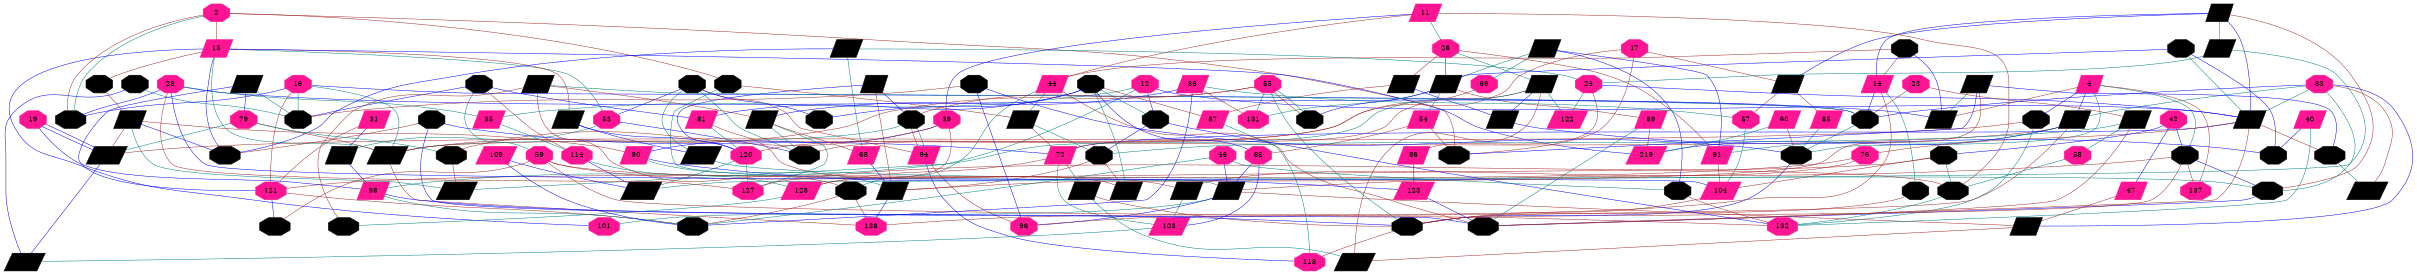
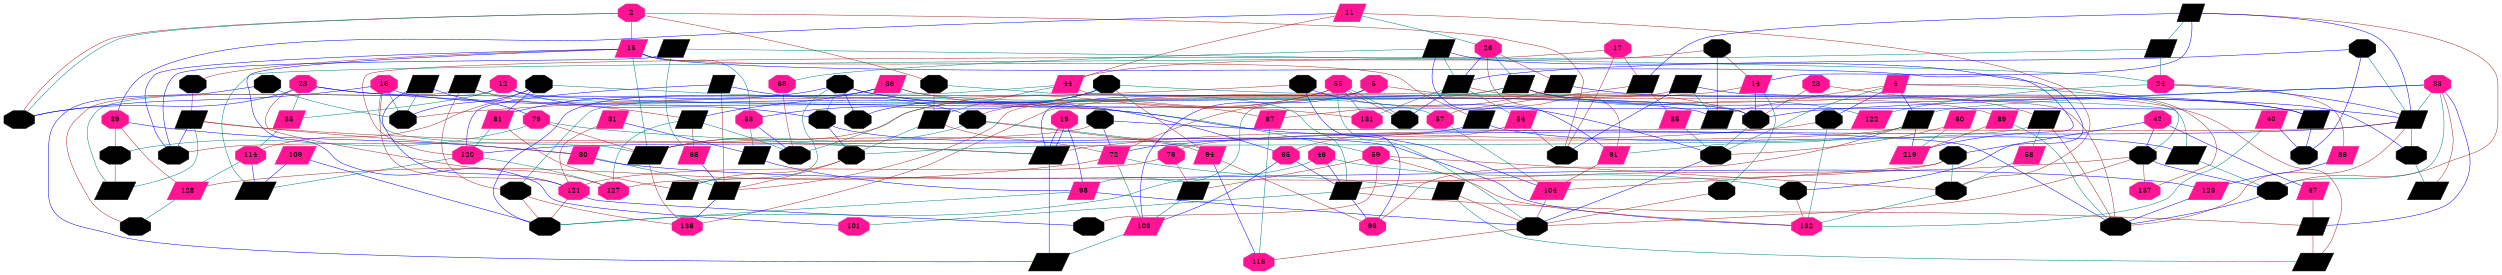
  graph {
    node [color=black shape=octagon style=filled]
    edge [color=brown]
    1 [shape=parallelogram]
    75
    93 [shape=parallelogram]
    120 [color=deeppink]
    94 [color=deeppink shape=parallelogram]
    111 [shape=parallelogram]
    136 [color=deeppink]
    139 [shape=parallelogram]
    127 [color=deeppink]
    2 [color=deeppink]
    8
    15 [color=deeppink shape=parallelogram]
    102
    117
    49 [shape=parallelogram]
    66 [shape=parallelogram]
    53 [color=deeppink]
    124
    25
    88 [shape=parallelogram]
    101 [color=deeppink]
    n22 [color=deeppink label=219 shape=parallelogram]
    3
    77
    106 [shape=parallelogram]
    108
    63 [shape=parallelogram]
    96 [color=deeppink]
    118 [color=deeppink]
    110
    4 [color=deeppink shape=parallelogram]
    29
    51 [shape=parallelogram]
    64
    67 [shape=parallelogram]
    107
    137 [color=deeppink]
    113 [shape=parallelogram]
    132 [color=deeppink]
    91 [color=deeppink shape=parallelogram]
    112
+   5 [color=deeppink]
    38
    103 [color=deeppink shape=parallelogram]
    130 [shape=parallelogram]
    6
    83
    72 [color=deeppink shape=parallelogram]
    7
    135
    128 [color=deeppink shape=parallelogram]
    95 [shape=parallelogram]
    78
    84 [shape=parallelogram]
    9 [shape=parallelogram]
    14 [color=deeppink shape=parallelogram]
    21 [shape=parallelogram]
    45 [shape=parallelogram]
    61 [shape=parallelogram]
    52
    24 [color=deeppink]
    57 [color=deeppink]
    85 [color=deeppink shape=parallelogram]
    116
    76 [color=deeppink]
    10
    44 [color=deeppink shape=parallelogram]
    134
    11 [color=deeppink shape=parallelogram]
    26 [color=deeppink]
    39 [color=deeppink]
    100
    48 [shape=parallelogram]
    27 [shape=parallelogram]
    43 [shape=parallelogram]
    80 [color=deeppink shape=parallelogram]
    115
    12 [color=deeppink]
    35 [color=deeppink shape=parallelogram]
    71
    125 [shape=parallelogram]
    114 [color=deeppink]
    13 [shape=parallelogram]
    68 [color=deeppink shape=parallelogram]
    86 [color=deeppink shape=parallelogram]
    122 [color=deeppink shape=parallelogram]
    74 [shape=parallelogram]
    16 [color=deeppink]
    121 [color=deeppink]
    138
    126
    17 [color=deeppink]
    18
    59 [color=deeppink]
    81 [color=deeppink shape=parallelogram]
    97 [shape=parallelogram]
    82 [shape=parallelogram]
    19 [color=deeppink]
    98 [color=deeppink shape=parallelogram]
    20 [shape=parallelogram]
    69 [color=deeppink]
    90
    131 [color=deeppink]
    54 [color=deeppink shape=parallelogram]
    89 [color=deeppink shape=parallelogram]
    99
    104 [color=deeppink shape=parallelogram]
    22 [shape=parallelogram]
    62 [shape=parallelogram]
    133
    23 [color=deeppink]
    30 [shape=parallelogram]
-   58 [color=deeppink]
+   58 [color=deeppink shape=parallelogram]
    123 [color=deeppink shape=parallelogram]
    70 [shape=parallelogram]
    87 [color=deeppink shape=parallelogram]
    105 [shape=parallelogram]
    92
    28 [color=deeppink]
    31 [color=deeppink shape=parallelogram]
    32
    33 [color=deeppink]
    129 [shape=parallelogram]
    34 [shape=parallelogram]
    36 [color=deeppink shape=parallelogram]
    37
    40 [color=deeppink shape=parallelogram]
    41
    65 [color=deeppink]
    42 [color=deeppink]
    47 [color=deeppink shape=parallelogram]
    73
    46 [color=deeppink]
    55 [color=deeppink]
    56 [shape=parallelogram]
    79 [color=deeppink]
    60 [color=deeppink shape=parallelogram]
    109 [color=deeppink shape=parallelogram]
    1 -- 75 [color=blue]
    1 -- 93
    1 -- 120 [color=blue]
    75 -- 94
    75 -- 94 [color=teal]
    75 -- 111 [color=teal]
    93 -- 136 [color=blue]
    120 -- 139 [color=teal]
    120 -- 127 [color=teal]
    94 -- 96
    94 -- 118 [color=blue]
    111 -- 136
    2 -- 8
    2 -- 15
    2 -- 102
    2 -- 117
    2 -- 117 [color=teal]
    8 -- 49
    8 -- 66 [color=teal]
    15 -- 111 [color=teal]
    15 -- 53 [color=teal]
    15 -- 124 [color=blue]
    15 -- 25
    15 -- 88
    15 -- 101 [color=blue]
    15 -- n22 [color=blue]
    49 -- 72
    49 -- 78 [color=teal]
    66 -- 101 [color=teal]
    66 -- 96 [color=blue]
    66 -- 84
    53 -- 108 [color=blue]
    53 -- 63 [color=teal]
    25 -- 74
    88 -- 120 [color=blue]
    88 -- 106 [color=blue]
    3 -- 94
    3 -- 53 [color=blue]
    3 -- 77 [color=blue]
    3 -- 106 [color=teal]
    3 -- 108 [color=teal]
    106 -- 110 [color=teal]
    63 -- 98 [color=blue]
    110 -- 135 [color=blue]
    4 -- 29 [color=blue]
    4 -- 51 [color=blue]
    4 -- 64 [color=teal]
    4 -- 67
    4 -- 107 [color=teal]
    4 -- 137
    29 -- 113
    29 -- 132 [color=teal]
    51 -- 111
    51 -- n22 [color=blue]
    51 -- 96
    51 -- 91 [color=teal]
    64 -- 66
    64 -- 110 [color=blue]
    64 -- 137
    64 -- 112
    107 -- 112 [color=blue]
    113 -- 130 [color=blue]
    91 -- 104
    112 -- 118
+   5 -- 113 [color=blue]
+   5 -- 38
+   5 -- 103 [color=blue]
    38 -- 107 [color=teal]
    103 -- 130 [color=teal]
    6 -- 130 [color=blue]
    6 -- 83 [color=teal]
    72 -- 103 [color=teal]
    72 -- 128
    72 -- 95 [color=teal]
    7 -- 124
    7 -- 72 [color=blue]
    7 -- 135 [color=blue]
    128 -- 133 [color=teal]
    95 -- 112
    95 -- 105 [color=teal]
    78 -- 93
    78 -- 82
    84 -- 105
    9 -- 110
    9 -- 14 [color=blue]
    9 -- 21 [color=teal]
    9 -- 45 [color=blue]
    9 -- 61 [color=blue]
    14 -- 136
    14 -- 38 [color=blue]
    14 -- 52 [color=teal]
    21 -- 139 [color=teal]
    21 -- 24 [color=teal]
    45 -- 57
    45 -- 85
    61 -- 72 [color=blue]
    61 -- 135
    61 -- 116
    61 -- 76
    52 -- 112
    24 -- 61 [color=blue]
    24 -- 86
    24 -- 122 [color=teal]
    57 -- 104 [color=teal]
    85 -- 107 [color=teal]
    116 -- 129 [color=teal]
    76 -- 121
    76 -- 97
    10 -- 67 [color=blue]
    10 -- 14
    10 -- 44
    44 -- 49 [color=teal]
    44 -- 135
    44 -- 134 [color=teal]
    134 -- 136
    134 -- 138
    11 -- 44
    11 -- 26 [color=teal]
    11 -- 39 [color=blue]
    11 -- 100
    26 -- 91
    26 -- 48 [color=blue]
    26 -- 27
    26 -- 43 [color=teal]
    39 -- 128
    39 -- 80 [color=blue]
    39 -- 115
    100 -- 132 [color=teal]
    48 -- 131 [color=teal]
    48 -- 54 [color=teal]
    48 -- 89
    48 -- 99 [color=blue]
    27 -- 70 [color=blue]
    27 -- 87
    43 -- 72
    43 -- 122 [color=teal]
    43 -- 98 [color=teal]
    43 -- 70 [color=blue]
    43 -- 105
    80 -- 93 [color=teal]
    80 -- 123 [color=blue]
    115 -- 125
    12 -- 61 [color=blue]
    12 -- 35 [color=teal]
    12 -- 71 [color=blue]
    12 -- 125 [color=teal]
    35 -- 114 [color=teal]
    71 -- 132 [color=blue]
    71 -- 78 [color=blue]
    114 -- 139 [color=blue]
    114 -- 128 [color=teal]
    13 -- 124 [color=blue]
    13 -- 24 [color=teal]
    13 -- 68 [color=teal]
    68 -- 93 [color=blue]
    86 -- 123 [color=blue]
    74 -- 124 [color=blue]
    74 -- 113
    74 -- 80
    74 -- 125 [color=teal]
    16 -- 111 [color=teal]
    16 -- 117 [color=blue]
    16 -- 38 [color=blue]
    16 -- 83 [color=teal]
    16 -- 121
    121 -- 138
    121 -- 126 [color=blue]
    17 -- 120
    17 -- 102
    17 -- 45
    18 -- 83 [color=blue]
    18 -- 114
    18 -- 59 [color=teal]
    18 -- 81 [color=blue]
    59 -- 132
    59 -- 100
    59 -- 126
    59 -- 97
    81 -- 120 [color=teal]
    81 -- 82
    97 -- 103 [color=teal]
    19 -- 113 [color=blue]
    19 -- 113 [color=blue]
    19 -- 98 [color=blue]
    98 -- 112 [color=blue]
    98 -- 138 [color=teal]
    20 -- 91 [color=blue]
    20 -- 48 [color=teal]
    20 -- 69 [color=teal]
    20 -- 90 [color=blue]
    69 -- 108
    90 -- 132
    54 -- 102
    54 -- 65
    89 -- n22
    89 -- 135 [color=teal]
    104 -- 112
    22 -- 38 [color=teal]
    22 -- 134
    22 -- 62
    22 -- 133
    62 -- 127 [color=teal]
    62 -- 108 [color=teal]
    62 -- 68
    23 -- 38
    23 -- 30
    30 -- 135
    30 -- 78 [color=teal]
    30 -- 58 [color=teal]
    58 -- 100 [color=teal]
    123 -- 135 [color=blue]
    70 -- 92 [color=blue]
    87 -- 118 [color=teal]
    28 -- 127
    28 -- 117 [color=blue]
    28 -- 67 [color=blue]
    28 -- 35 [color=teal]
    28 -- 104 [color=blue]
    31 -- 63 [color=blue]
    31 -- 121
    32 -- 96 [color=blue]
    32 -- 107 [color=blue]
    32 -- 83
    33 -- 110 [color=teal]
    33 -- 51 [color=teal]
    33 -- 38 [color=blue]
    33 -- 84 [color=blue]
    33 -- 61 [color=teal]
    33 -- 129
    34 -- 93
    34 -- 102 [color=blue]
    34 -- 67 [color=teal]
    34 -- 116 [color=blue]
    36 -- 57 [color=teal]
    36 -- 138 [color=blue]
    36 -- 131
    36 -- 62 [color=blue]
    37 -- 61 [color=teal]
    37 -- 48 [color=blue]
    37 -- 92 [color=blue]
    40 -- 132 [color=teal]
    40 -- 92 [color=blue]
    41 -- 77 [color=blue]
    41 -- 71 [color=teal]
    41 -- 81 [color=blue]
    41 -- 82 [color=teal]
    41 -- 87
    41 -- 65 [color=blue]
    65 -- 66 [color=blue]
    65 -- 103 [color=blue]
    42 -- 64 [color=blue]
    42 -- 47 [color=blue]
    42 -- 73 [color=blue]
    47 -- 84
    73 -- 127
    73 -- 100 [color=teal]
    73 -- 104
    46 -- 66 [color=blue]
    46 -- 138 [color=teal]
    46 -- 90 [color=teal]
    55 -- 75
    55 -- 111
    55 -- 112 [color=teal]
    55 -- 131 [color=teal]
    55 -- 99
    55 -- 99 [color=teal]
    56 -- 83 [color=teal]
    56 -- 121 [color=blue]
    56 -- 79 [color=blue]
    79 -- 111
    79 -- 113 [color=teal]
    79 -- 115 [color=teal]
    60 -- n22 [color=teal]
    60 -- 107
    109 -- 139 [color=blue]
    109 -- 138 [color=blue]
  }
